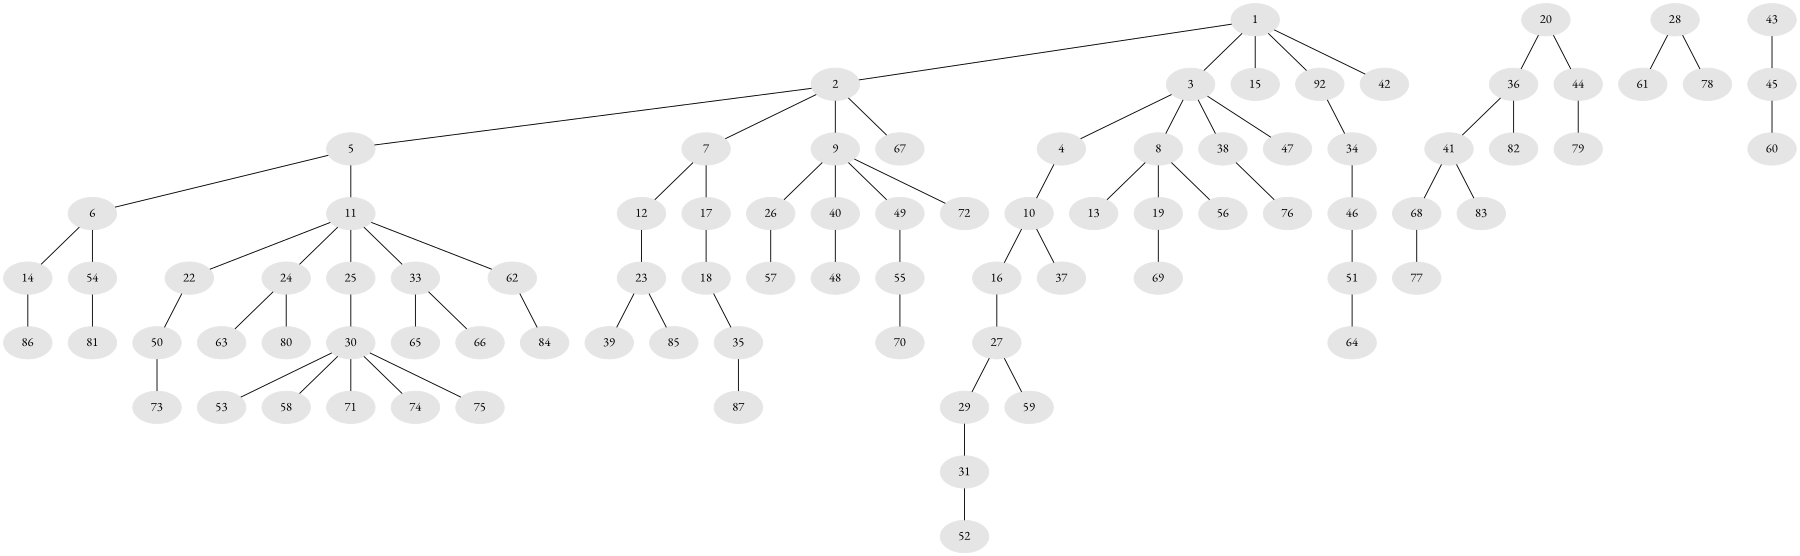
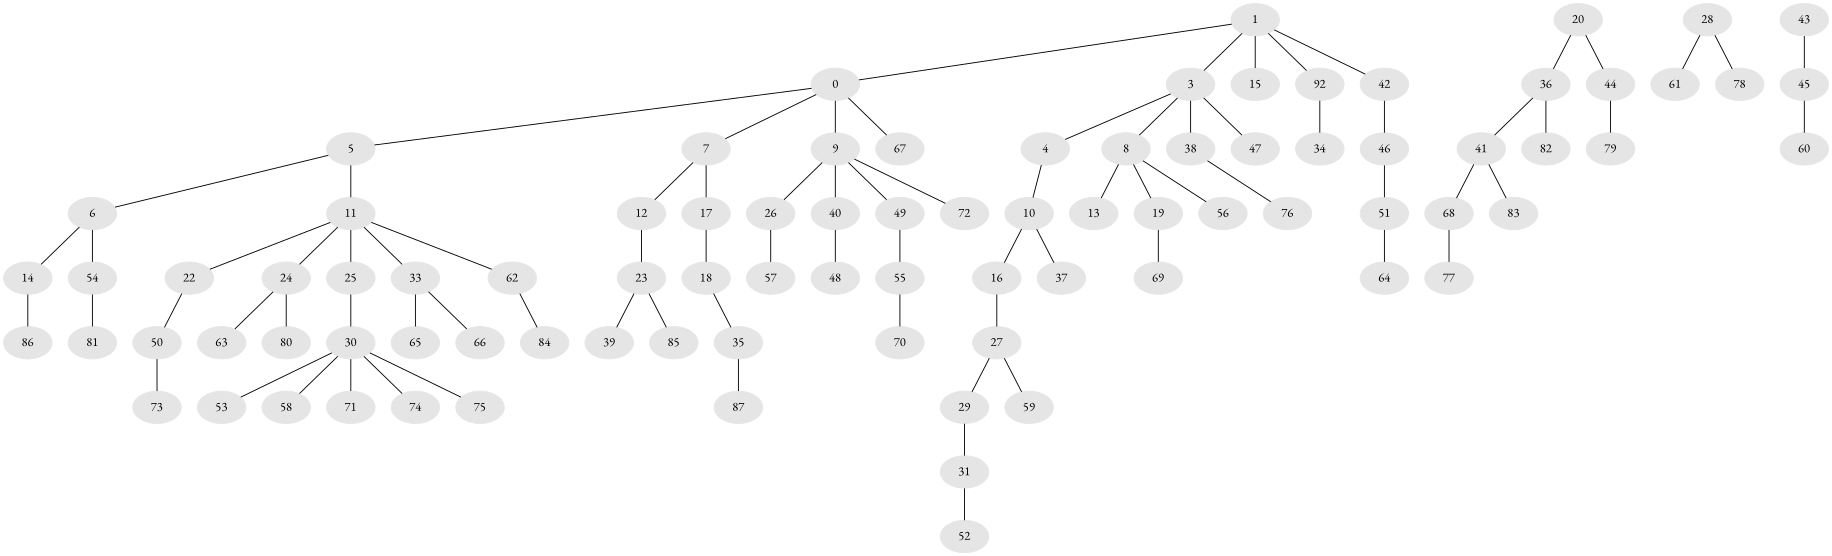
  graph {
    fontname="EB Garamond"
    node [color=gray90 fontname="EB Garamond" style=filled]
    edge [fontname="EB Garamond"]
    1
-   2
+   2 [label=0]
    3
    15
    n5 [label=92]
    42
    5
    7
    9
    67
    4
    8
    38
    47
    34
    6
    11
    12
    17
    26
    40
    49
    72
    10
    13
    19
    56
    76
    16
    37
    14
    54
    22
    24
    25
    33
    62
    86
    81
    23
    18
    69
    20
    36
    44
    57
    48
    55
    27
    50
    63
    80
    30
    65
    66
    84
    39
    85
    29
    59
    35
    87
    41
    82
    79
    28
    61
    78
    43
    45
    73
    53
    58
    71
    74
    75
    31
    52
    46
    51
    68
    83
    77
    60
    64
    70
    1 -- 2
    1 -- 3
    1 -- 15
    1 -- n5
    1 -- 42
    2 -- 5
    2 -- 7
    2 -- 9
    2 -- 67
    3 -- 4
    3 -- 8
    3 -- 38
    3 -- 47
    n5 -- 34
    5 -- 6
    5 -- 11
    7 -- 12
    7 -- 17
    9 -- 26
    9 -- 40
    9 -- 49
    9 -- 72
    4 -- 10
    8 -- 13
    8 -- 19
    8 -- 56
    38 -- 76
-   34 -- 46
+   42 -- 46
    6 -- 14
    6 -- 54
    11 -- 22
    11 -- 24
    11 -- 25
    11 -- 33
    11 -- 62
    12 -- 23
    17 -- 18
    26 -- 57
    40 -- 48
    49 -- 55
    10 -- 16
    10 -- 37
    19 -- 69
    16 -- 27
    14 -- 86
    54 -- 81
    22 -- 50
    24 -- 63
    24 -- 80
    25 -- 30
    33 -- 65
    33 -- 66
    62 -- 84
    23 -- 39
    23 -- 85
    18 -- 35
    20 -- 36
    20 -- 44
    36 -- 41
    36 -- 82
    44 -- 79
    55 -- 70
    27 -- 29
    27 -- 59
    50 -- 73
    30 -- 53
    30 -- 58
    30 -- 71
    30 -- 74
    30 -- 75
    29 -- 31
    35 -- 87
    41 -- 68
    41 -- 83
    28 -- 61
    28 -- 78
    43 -- 45
    45 -- 60
    31 -- 52
    46 -- 51
    51 -- 64
    68 -- 77
  }
